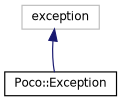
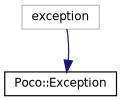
  digraph {
    rankdir=TB
    node [fillcolor=white fontname=Helvetica fontsize=10 shape=record style=filled]
    n1 [color=grey75 height=0.2 label=exception width=0.4]
    n2 [color=black height=0.2 label="Poco::Exception" width=0.4]
-   n1 -> n2 [color=midnightblue dir=back fontname=Helvetica fontsize=10 labelfontname=Helvetica labelfontsize=10 style=solid]
+   n2 -> n1 [color=midnightblue dir=back fontname=Helvetica fontsize=10 labelfontname=Helvetica labelfontsize=10 style=solid]
  }
